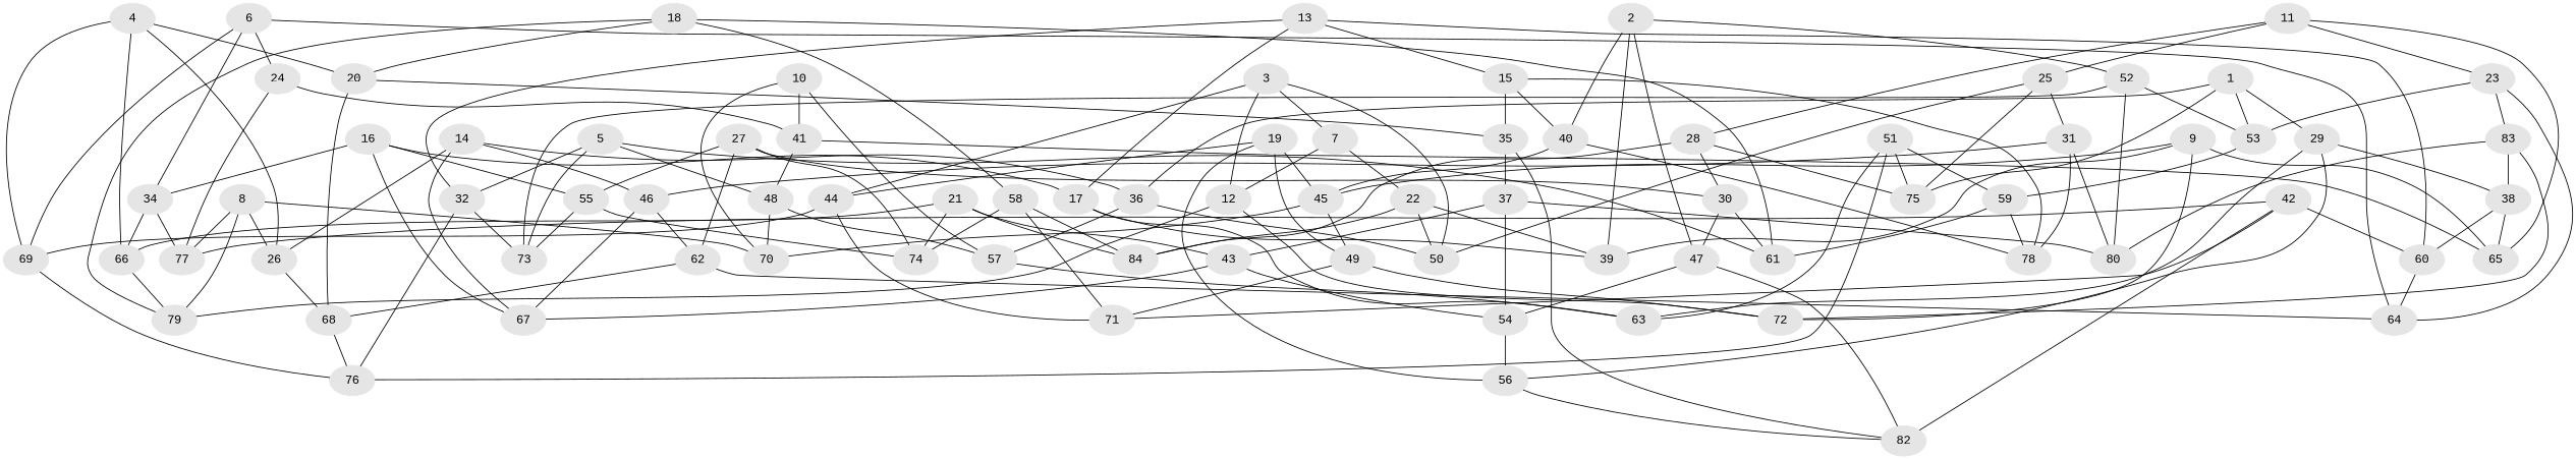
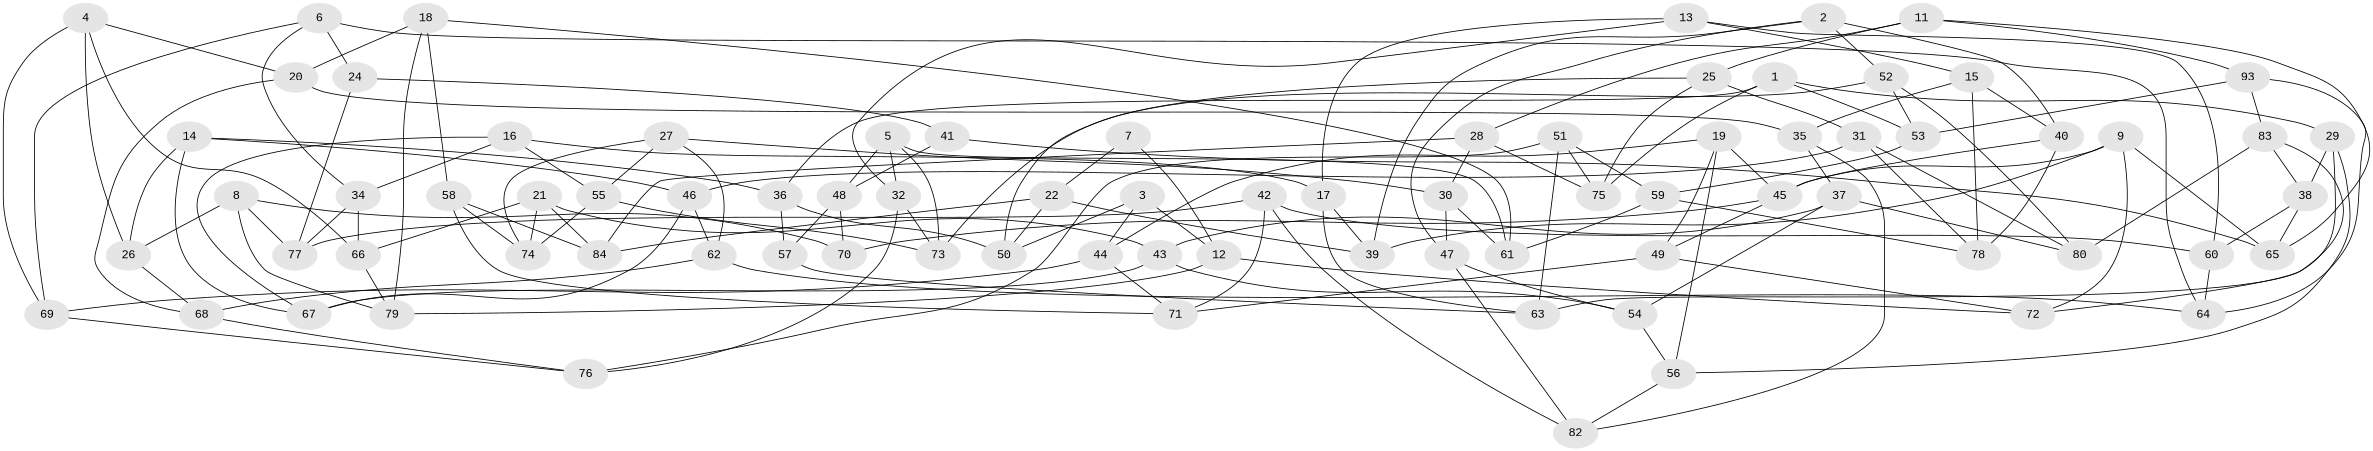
  graph {
    fontname="Liberation Mono"
    node [color=gray90 fontname="Liberation Mono" style=filled]
    edge [fontname="Liberation Mono"]
    1
    29
    36
    53
    75
    63
    56
    38
    50
    57
    59
    2
    39
    40
    47
    52
    78
    45
    82
    54
    73
    80
    3
    7
    12
    44
    22
    79
    72
    69
    71
    4
    20
    26
    66
    35
    68
    76
    5
    32
    48
    61
    70
    6
    24
    34
    64
    77
    41
-   10
    n51 [label=84]
    8
    9
    65
    11
-   23
+   23 [label=93]
    25
    28
    n59 [label=83]
    31
    30
    13
    15
    17
    60
    14
    46
    67
    62
    37
    16
    55
    74
    18
    58
    19
    49
    21
    43
    27
    42
    51
    1 -- 29
    1 -- 36
    1 -- 53
    1 -- 75
    29 -- 63
    29 -- 56
    29 -- 38
    36 -- 50
    36 -- 57
    53 -- 59
    56 -- 82
    38 -- 65
    38 -- 60
    57 -- 63
    59 -- 78
    59 -- 61
    2 -- 39
    2 -- 40
    2 -- 47
    2 -- 52
    40 -- 78
    40 -- 45
    47 -- 82
    47 -- 54
    52 -- 53
    52 -- 73
    52 -- 80
    45 -- 70
    45 -- 49
    54 -- 56
    3 -- 50
-   3 -- 7
    3 -- 12
    3 -- 44
    7 -- 12
    7 -- 22
    12 -- 79
    12 -- 72
    44 -- 69
    44 -- 71
    22 -- 50
    22 -- 39
    22 -- n51
    69 -- 76
    4 -- 69
    4 -- 20
    4 -- 26
    4 -- 66
    20 -- 35
    20 -- 68
    26 -- 68
    66 -- 79
    35 -- 82
    35 -- 37
    68 -- 76
    5 -- 73
    5 -- 32
    5 -- 48
    5 -- 61
    32 -- 73
    32 -- 76
    48 -- 57
    48 -- 70
    6 -- 69
    6 -- 24
    6 -- 34
    6 -- 64
    24 -- 77
    24 -- 41
    34 -- 66
    34 -- 77
    41 -- 48
    41 -- 65
-   10 -- 57
-   10 -- 70
-   10 -- 41
    8 -- 79
    8 -- 26
    8 -- 70
    8 -- 77
    9 -- 39
    9 -- 45
    9 -- 72
    9 -- 65
    11 -- 65
    11 -- 23
    11 -- 25
    11 -- 28
    23 -- 53
    23 -- 64
    23 -- n59
    25 -- 75
    25 -- 50
    25 -- 31
    28 -- 75
    28 -- n51
    28 -- 30
    n59 -- 38
    n59 -- 80
    n59 -- 72
    31 -- 78
    31 -- 80
    31 -- 46
    30 -- 47
    30 -- 61
    13 -- 32
    13 -- 15
    13 -- 17
    13 -- 60
    15 -- 40
    15 -- 78
    15 -- 35
    17 -- 63
    17 -- 39
    60 -- 64
    14 -- 36
    14 -- 26
    14 -- 46
    14 -- 67
    46 -- 67
    46 -- 62
    62 -- 68
    62 -- 64
    37 -- 54
    37 -- 80
    37 -- 43
    16 -- 34
    16 -- 17
    16 -- 67
    16 -- 55
    55 -- 73
    55 -- 74
    18 -- 79
    18 -- 20
    18 -- 61
    18 -- 58
    58 -- 71
    58 -- n51
    58 -- 74
    19 -- 56
    19 -- 45
    19 -- 44
    19 -- 49
    49 -- 72
    49 -- 71
    21 -- 66
    21 -- n51
    21 -- 74
    21 -- 43
    43 -- 54
    43 -- 67
    27 -- 30
    27 -- 62
    27 -- 55
    27 -- 74
    42 -- 82
    42 -- 71
    42 -- 77
    42 -- 60
    51 -- 75
    51 -- 63
    51 -- 59
    51 -- 76
  }
